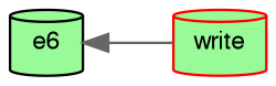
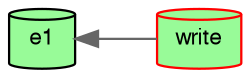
  digraph {
    rankdir=LR
    node [fillcolor=palegreen fontname=FreeSans fontsize=10 shape=cylinder style=filled]
-   n1 [color=black fontcolor=black height=0.2 label=e6 width=0.4]
+   n1 [color=black fontcolor=black height=0.2 label=e1 width=0.4]
    n2 [color=red height=0.2 label=write width=0.4]
    n1 -> n2 [color=gray40 dir=back fontname=FreeSans fontsize=10 labelfontname=FreeSans labelfontsize=10 style=solid]
  }
